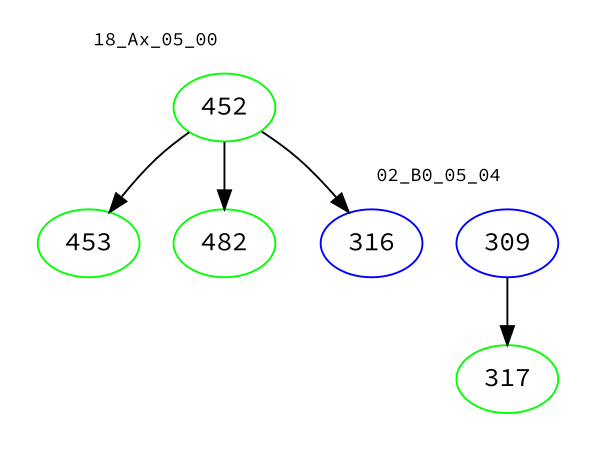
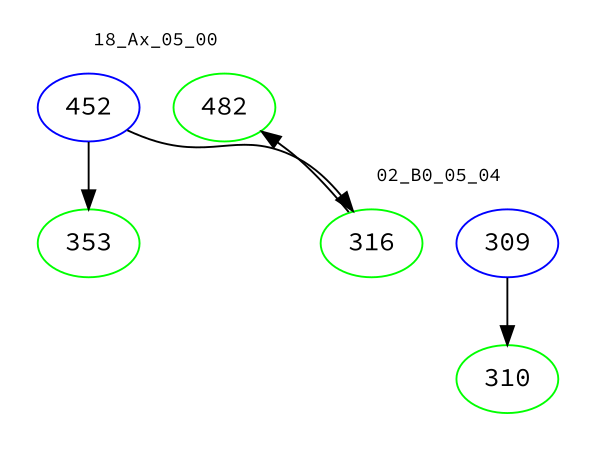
  digraph {
    fontname="Source Code Pro"
    node [color=green fontname="Source Code Pro"]
    edge [color=black fontname="Source Code Pro"]
-   n1 [label=452]
-   n2 [label=453]
+   n1 [color=blue label=452]
+   n2 [label=353]
    n3 [label=482]
    n4 [color=blue label=309]
-   n5 [color=blue label=316]
-   n6 [label=317]
+   n5 [label=316]
+   n6 [label=310]
    subgraph cluster_1 {
      color=white
      fontsize=10
      label="18_Ax_05_00"
      n1
      n2
      n3
    }
    subgraph cluster_2 {
      color=white
      fontsize=10
      label="02_B0_05_04"
      n4
      n5
      n6
    }
    n1 -> n2
-   n1 -> n3
+   n5 -> n3
    n1 -> n5
    n4 -> n6
  }
